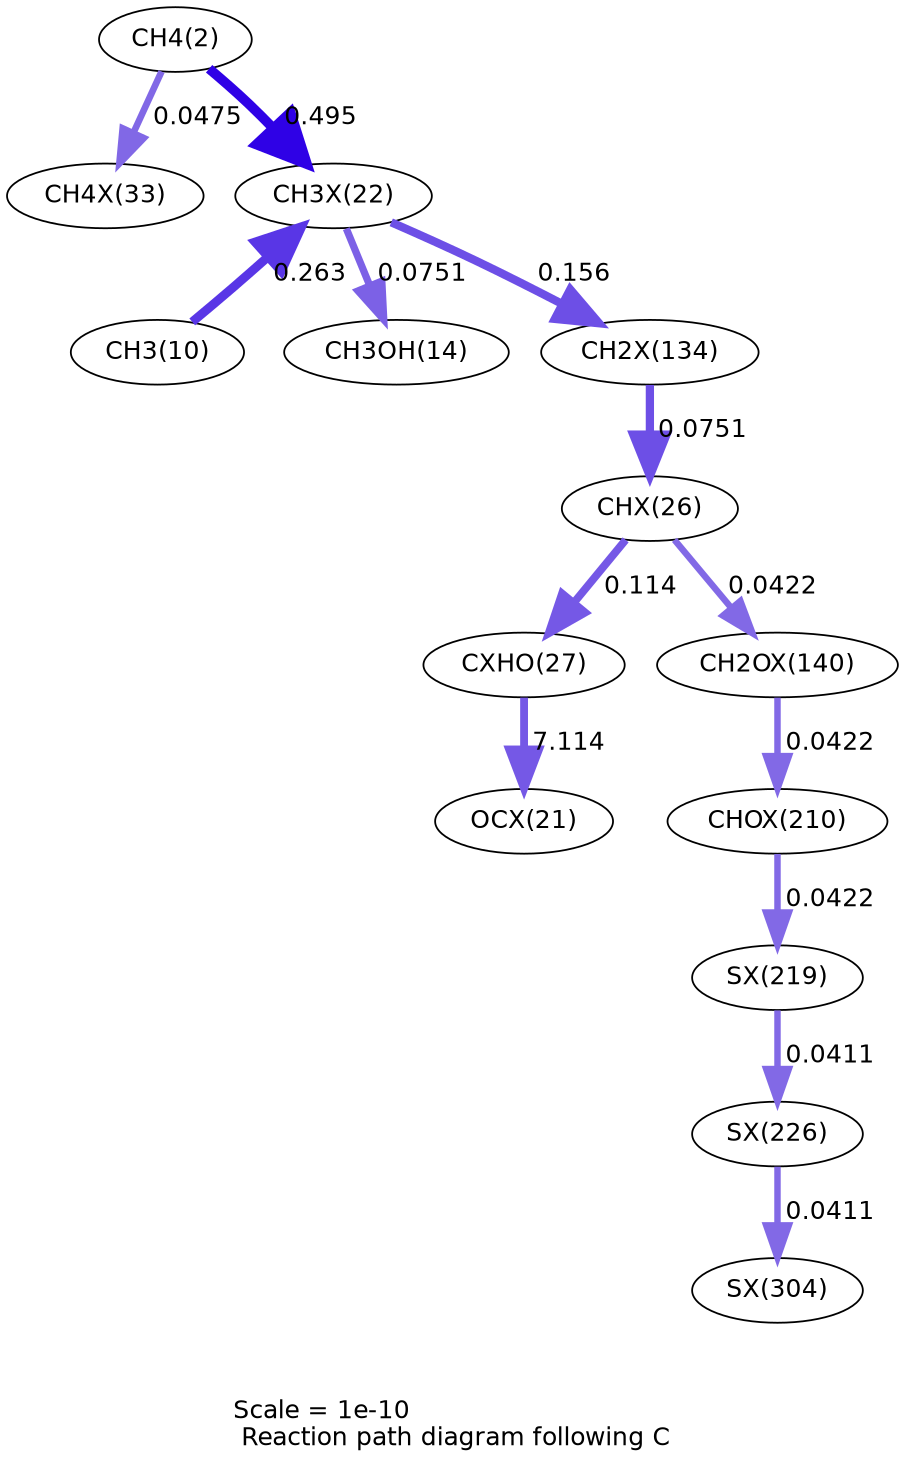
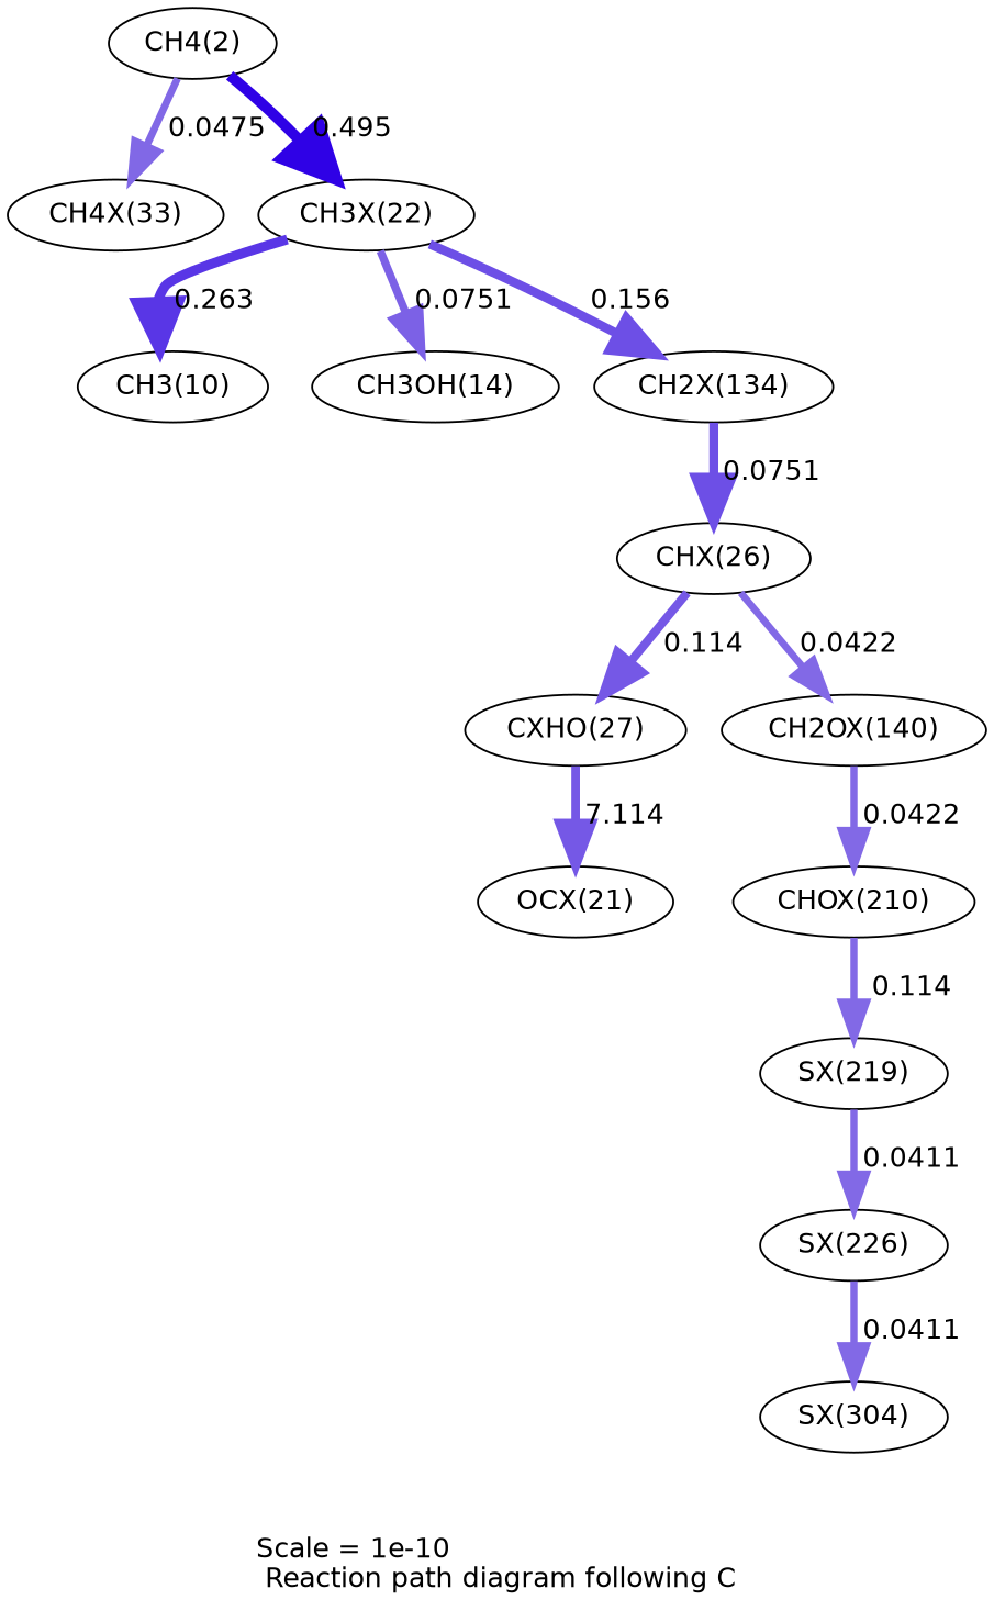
  digraph {
    fontname=Helvetica
    label="Scale = 1e-10\l Reaction path diagram following C"
    node [fontname=Helvetica]
    edge [arrowsize=1.81 color="0.7, 0.542, 0.9" fontname=Helvetica penwidth=3.61]
    n1 [label="CH4(2)"]
    n2 [label="CH4X(33)"]
    n3 [label="CH3X(22)"]
    n4 [label="CH3(10)"]
    n5 [label="CH3OH(14)"]
    n6 [label="CH2X(134)"]
    n7 [label="CHX(26)"]
    n8 [label="CXHO(27)"]
    n9 [label="CH2OX(140)"]
    n10 [label="OCX(21)"]
    n11 [label="CHOX(210)"]
    n12 [label="SX(219)"]
    n13 [label="SX(226)"]
    n14 [label="SX(304)"]
    n1 -> n2 [arrowsize=1.85 color="0.7, 0.548, 0.9" label=" 0.0475" penwidth=3.7]
    n1 -> n3 [arrowsize=2.73 color="0.7, 0.995, 0.9" label=" 0.495" penwidth=5.47]
-   n4 -> n3 [arrowsize=2.5 color="0.7, 0.763, 0.9" label=" 0.263" penwidth=4.99]
+   n3 -> n4 [arrowsize=2.5 color="0.7, 0.763, 0.9" label=" 0.263" penwidth=4.99]
    n3 -> n5 [arrowsize=2.02 color="0.7, 0.575, 0.9" label=" 0.0751" penwidth=4.05]
    n3 -> n6 [arrowsize=2.3 color="0.7, 0.656, 0.9" label=" 0.156" penwidth=4.6]
    n6 -> n7 [arrowsize=2.3 color="0.7, 0.656, 0.9" label=" 0.0751" penwidth=4.6]
    n7 -> n8 [arrowsize=2.18 color="0.7, 0.614, 0.9" label=" 0.114" penwidth=4.36]
    n7 -> n9 [label=" 0.0422"]
    n8 -> n10 [arrowsize=2.18 color="0.7, 0.614, 0.9" label=" 7.114" penwidth=4.36]
    n9 -> n11 [label=" 0.0422"]
-   n11 -> n12 [label=" 0.0422"]
+   n11 -> n12 [label=" 0.114"]
    n12 -> n13 [arrowsize=1.8 color="0.7, 0.541, 0.9" label=" 0.0411" penwidth=3.59]
    n13 -> n14 [arrowsize=1.8 color="0.7, 0.541, 0.9" label=" 0.0411" penwidth=3.59]
  }
